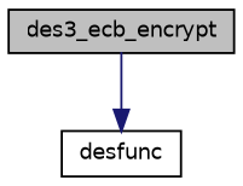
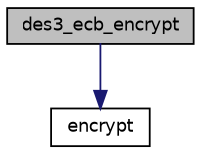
  digraph {
    rankdir=TB
    node [color=black fontname=Helvetica fontsize=10 shape=record style=filled]
    n1 [fillcolor=grey75 fontcolor=black height=0.2 label=des3_ecb_encrypt width=0.4]
-   n2 [fillcolor=white height=0.2 label=desfunc width=0.4]
+   n2 [fillcolor=white height=0.2 label=encrypt width=0.4]
    n1 -> n2 [color=midnightblue fontname=Helvetica fontsize=10 labelfontname=Helvetica labelfontsize=10 style=solid]
  }
